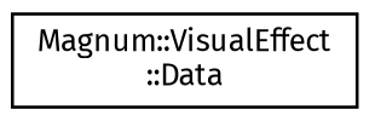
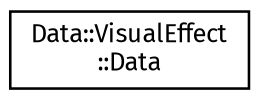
  digraph {
    rankdir=TB
    fontname="Fira Sans"
-   n1 [color=black fillcolor=white fontname="Fira Sans" fontsize=10 height=0.2 label="Magnum::VisualEffect\l::Data" shape=record style=filled width=0.4]
+   n1 [color=black fillcolor=white fontname="Fira Sans" fontsize=10 height=0.2 label="Data::VisualEffect\l::Data" shape=record style=filled width=0.4]
  }
